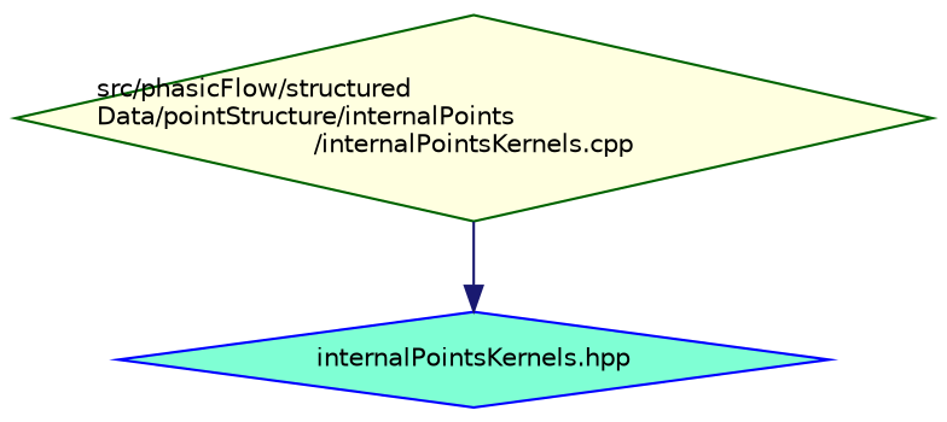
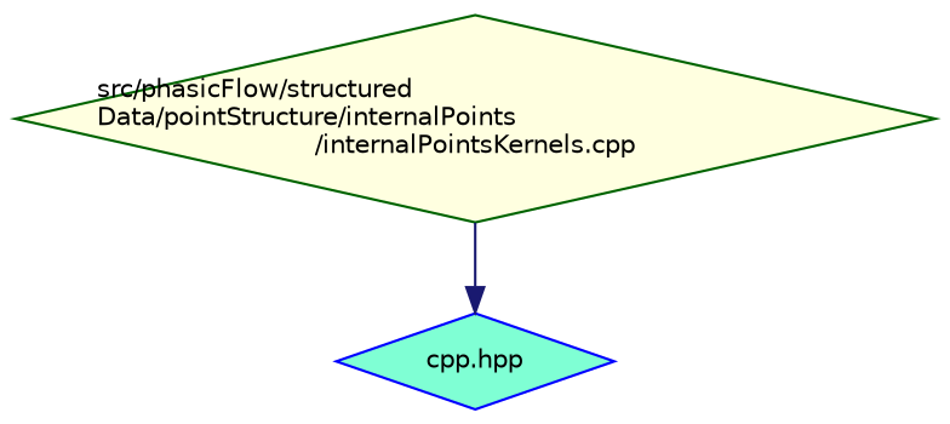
  digraph {
    node [fontname=Helvetica fontsize=10 shape=diamond style=filled]
    n1 [color=darkgreen fillcolor=lightyellow fontcolor=black height=0.2 label="src/phasicFlow/structured\lData/pointStructure/internalPoints\l/internalPointsKernels.cpp" width=0.4]
-   n2 [color=blue fillcolor=aquamarine height=0.2 label="internalPointsKernels.hpp" width=0.4]
+   n2 [color=blue fillcolor=aquamarine height=0.2 label="cpp.hpp" width=0.4]
    n1 -> n2 [color=midnightblue fontname=Helvetica fontsize=10 labelfontname=Helvetica labelfontsize=10 style=solid]
  }
